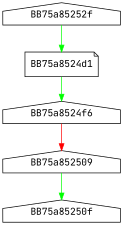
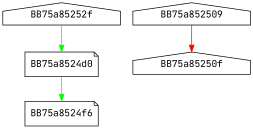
  digraph {
    fontname="JetBrains Mono"
    splines=ortho
    node [fontname="JetBrains Mono" shape=house]
    edge [color=green fontname="JetBrains Mono"]
-   BB75a8524d0 [shape=note label=BB75a8524d1]
-   BB75a8524f6
+   BB75a8524d0 [shape=note]
+   BB75a8524f6 [shape=note]
    BB75a85252f
    BB75a852509
    BB75a85250f
    BB75a8524d0 -> BB75a8524f6
-   BB75a8524f6 -> BB75a852509 [color=red]
    BB75a85252f -> BB75a8524d0
-   BB75a852509 -> BB75a85250f
+   BB75a852509 -> BB75a85250f [color=red]
  }
